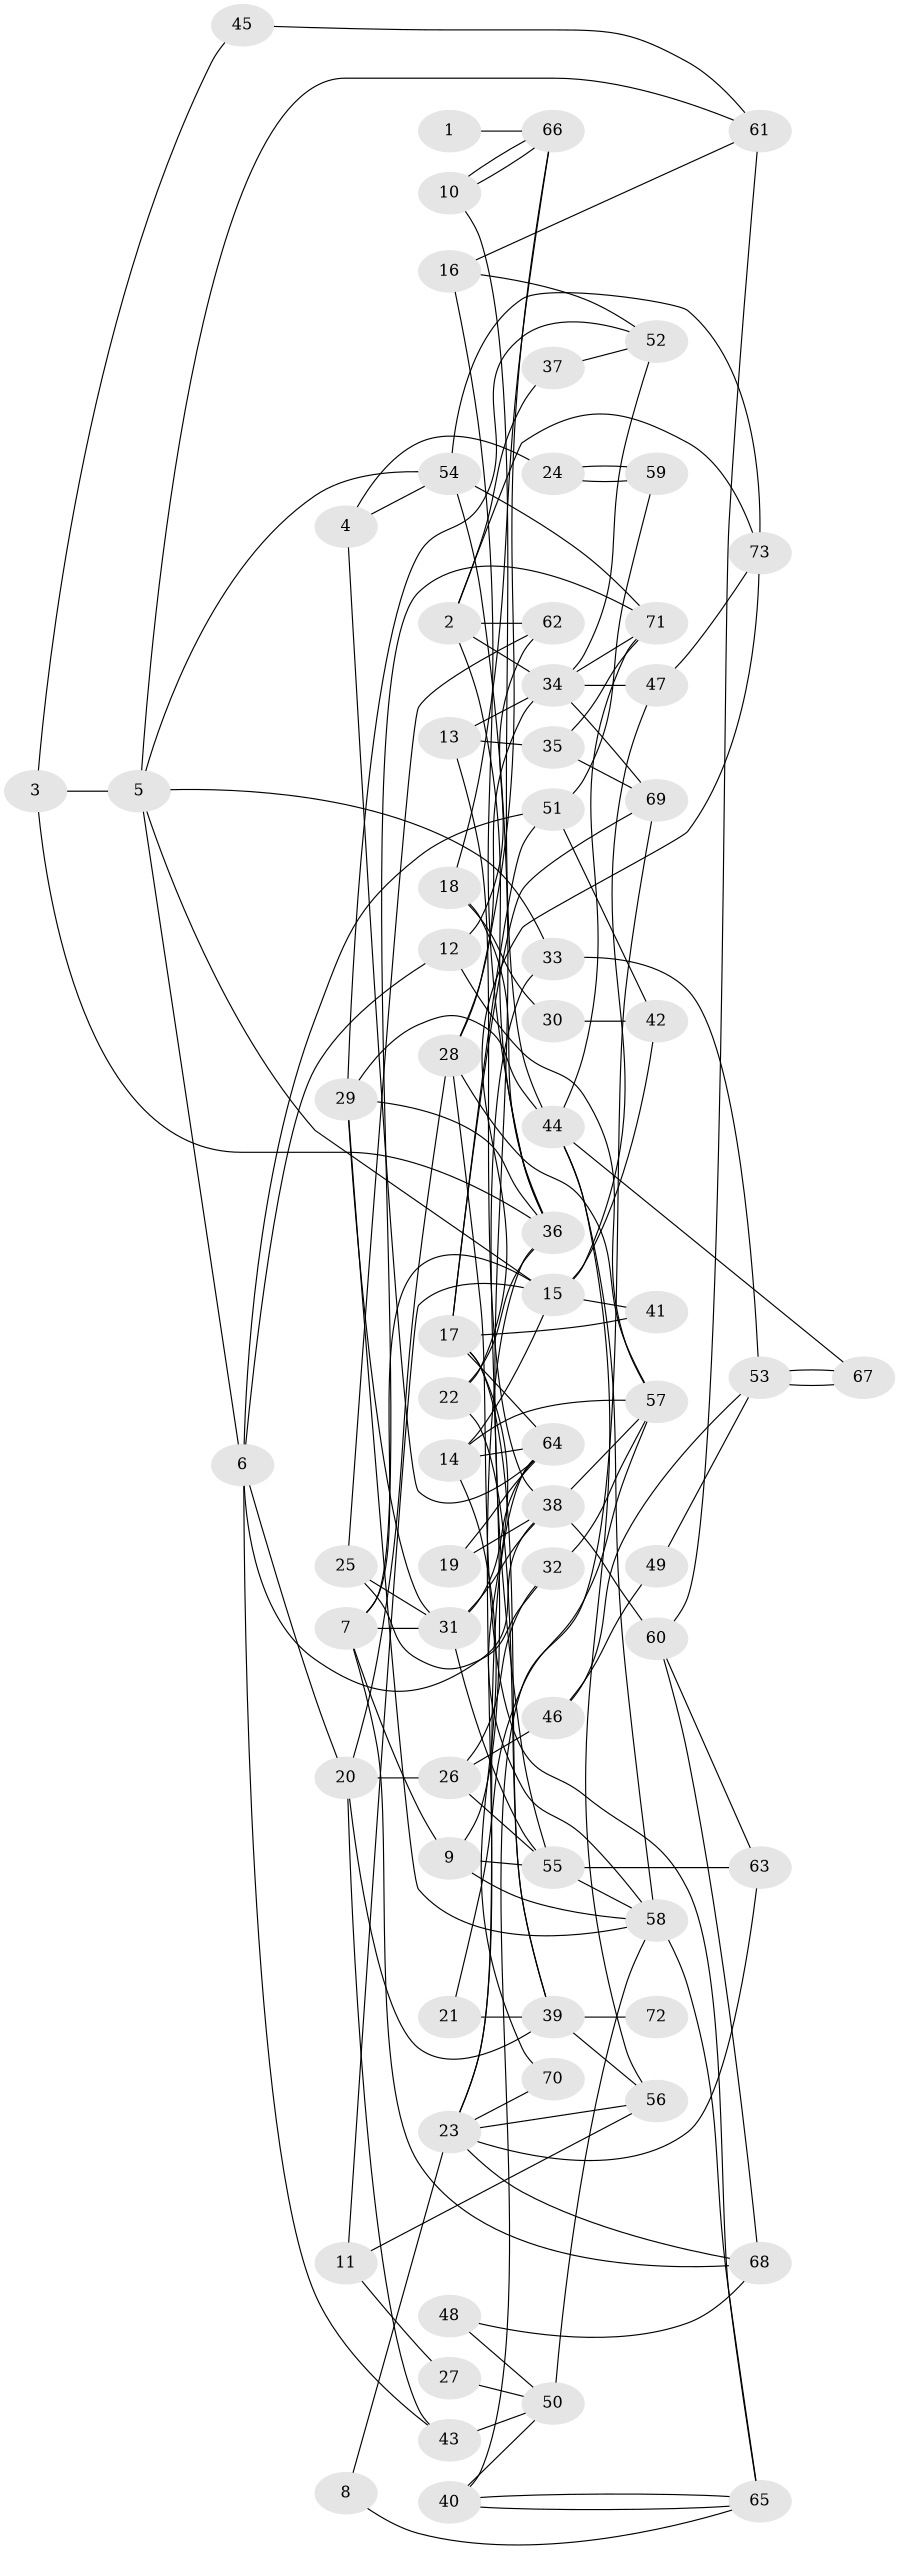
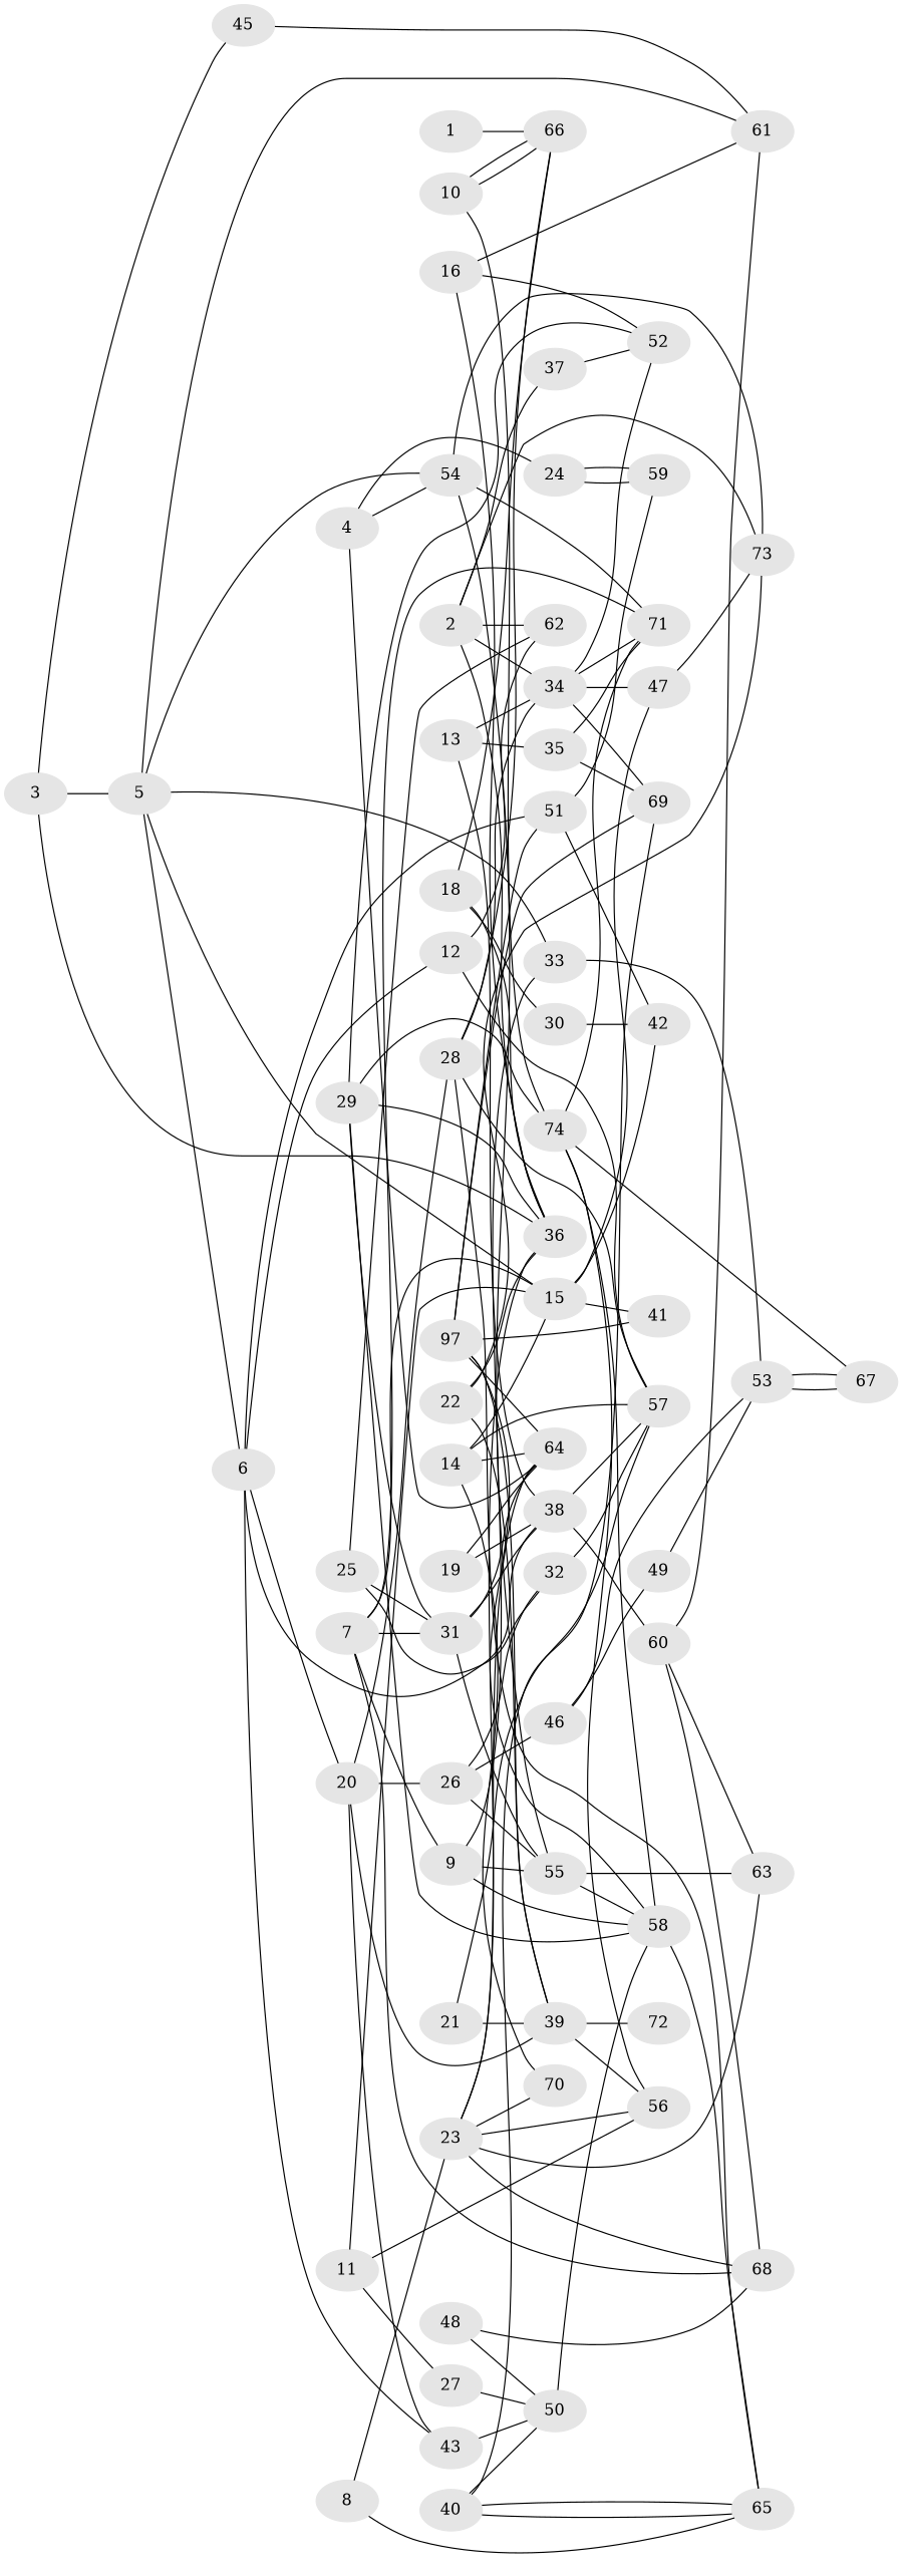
  graph {
    rankdir=LR
    node [color=gray90 style=filled]
    1
    66
    45
    61
    2
    34
    36
    37
    62
    73
    71
    47
    52
    69
    3
    5
    54
    6
    15
    33
    4
    24
    64
    59
    55
    12
    20
    38
    43
    51
    41
    42
    53
    57
    39
    26
    28
    60
    50
    7
    9
    31
    68
    58
    8
    23
    65
    56
    70
    63
    10
-   44
+   44 [label=74]
    67
    11
    27
    13
    35
    14
    16
-   17
+   17 [label=97]
    72
    18
    30
    19
    32
    46
    21
    22
    25
    49
    29
    40
    48
    1 -- 66
    45 -- 61
    2 -- 34
    2 -- 36
    2 -- 37
    2 -- 62
    2 -- 73
    34 -- 71
    34 -- 47
    34 -- 52
    34 -- 69
    37 -- 52
    47 -- 73
    3 -- 45
    3 -- 36
    3 -- 5
    5 -- 61
    5 -- 54
    5 -- 6
    5 -- 15
    5 -- 33
    54 -- 73
    54 -- 71
    54 -- 55
    6 -- 12
    6 -- 20
    6 -- 38
    6 -- 43
    6 -- 51
    15 -- 47
    15 -- 41
    15 -- 42
    33 -- 53
    4 -- 54
    4 -- 24
    4 -- 64
    24 -- 59
    24 -- 59
    55 -- 58
    55 -- 63
    12 -- 62
    12 -- 57
    20 -- 43
    20 -- 39
    20 -- 26
    20 -- 28
    38 -- 57
    38 -- 60
    43 -- 50
    51 -- 59
    51 -- 42
    53 -- 67
    53 -- 67
    39 -- 56
    39 -- 72
    26 -- 55
    26 -- 32
    26 -- 46
    28 -- 66
    28 -- 34
    28 -- 57
    28 -- 65
    60 -- 61
    60 -- 68
    60 -- 63
    50 -- 58
    7 -- 71
    7 -- 15
    7 -- 9
    7 -- 31
    7 -- 68
    9 -- 33
    9 -- 55
    9 -- 58
    31 -- 64
    31 -- 55
    31 -- 38
    58 -- 65
    8 -- 23
    8 -- 65
    23 -- 36
    23 -- 64
    23 -- 68
    23 -- 56
    23 -- 70
    23 -- 63
    10 -- 66
    10 -- 66
    10 -- 44
    44 -- 71
    44 -- 58
    44 -- 56
    44 -- 67
    11 -- 15
    11 -- 56
    11 -- 27
    27 -- 50
    13 -- 34
    13 -- 38
    13 -- 35
    35 -- 71
    35 -- 69
    14 -- 15
    14 -- 64
    14 -- 57
    14 -- 70
    16 -- 61
    16 -- 36
    16 -- 52
    17 -- 69
    17 -- 64
    17 -- 51
    17 -- 41
    17 -- 39
    17 -- 58
    18 -- 66
    18 -- 36
    18 -- 30
    30 -- 42
    19 -- 64
    19 -- 38
    32 -- 57
    46 -- 53
    46 -- 49
    21 -- 57
    21 -- 39
    22 -- 36
    22 -- 73
    22 -- 39
    25 -- 62
    25 -- 31
    25 -- 32
    49 -- 53
    29 -- 36
    29 -- 52
    29 -- 31
    29 -- 58
    29 -- 44
    40 -- 69
    40 -- 50
    40 -- 65
    40 -- 65
    48 -- 50
    48 -- 68
  }
